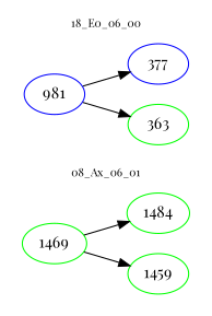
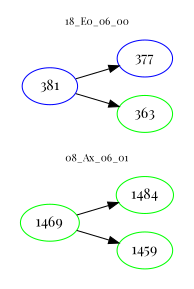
  digraph {
    fontname="Playfair Display"
    rankdir=LR
    node [color=green fontname="Playfair Display"]
    edge [color=black fontname="Playfair Display"]
    n1 [label=1469]
    n2 [label=1459]
    n3 [label=1484]
-   n4 [color=blue label=981]
+   n4 [color=blue label=381]
    n5 [label=363]
    n6 [color=blue label=377]
    subgraph cluster_1 {
      color=white
      fontsize=10
      label="08_Ax_06_01"
      n1
      n2
      n3
    }
    subgraph cluster_2 {
      color=white
      fontsize=10
      label="18_E0_06_00"
      n4
      n5
      n6
    }
    n1 -> n2
    n1 -> n3
    n4 -> n5
    n4 -> n6
  }
